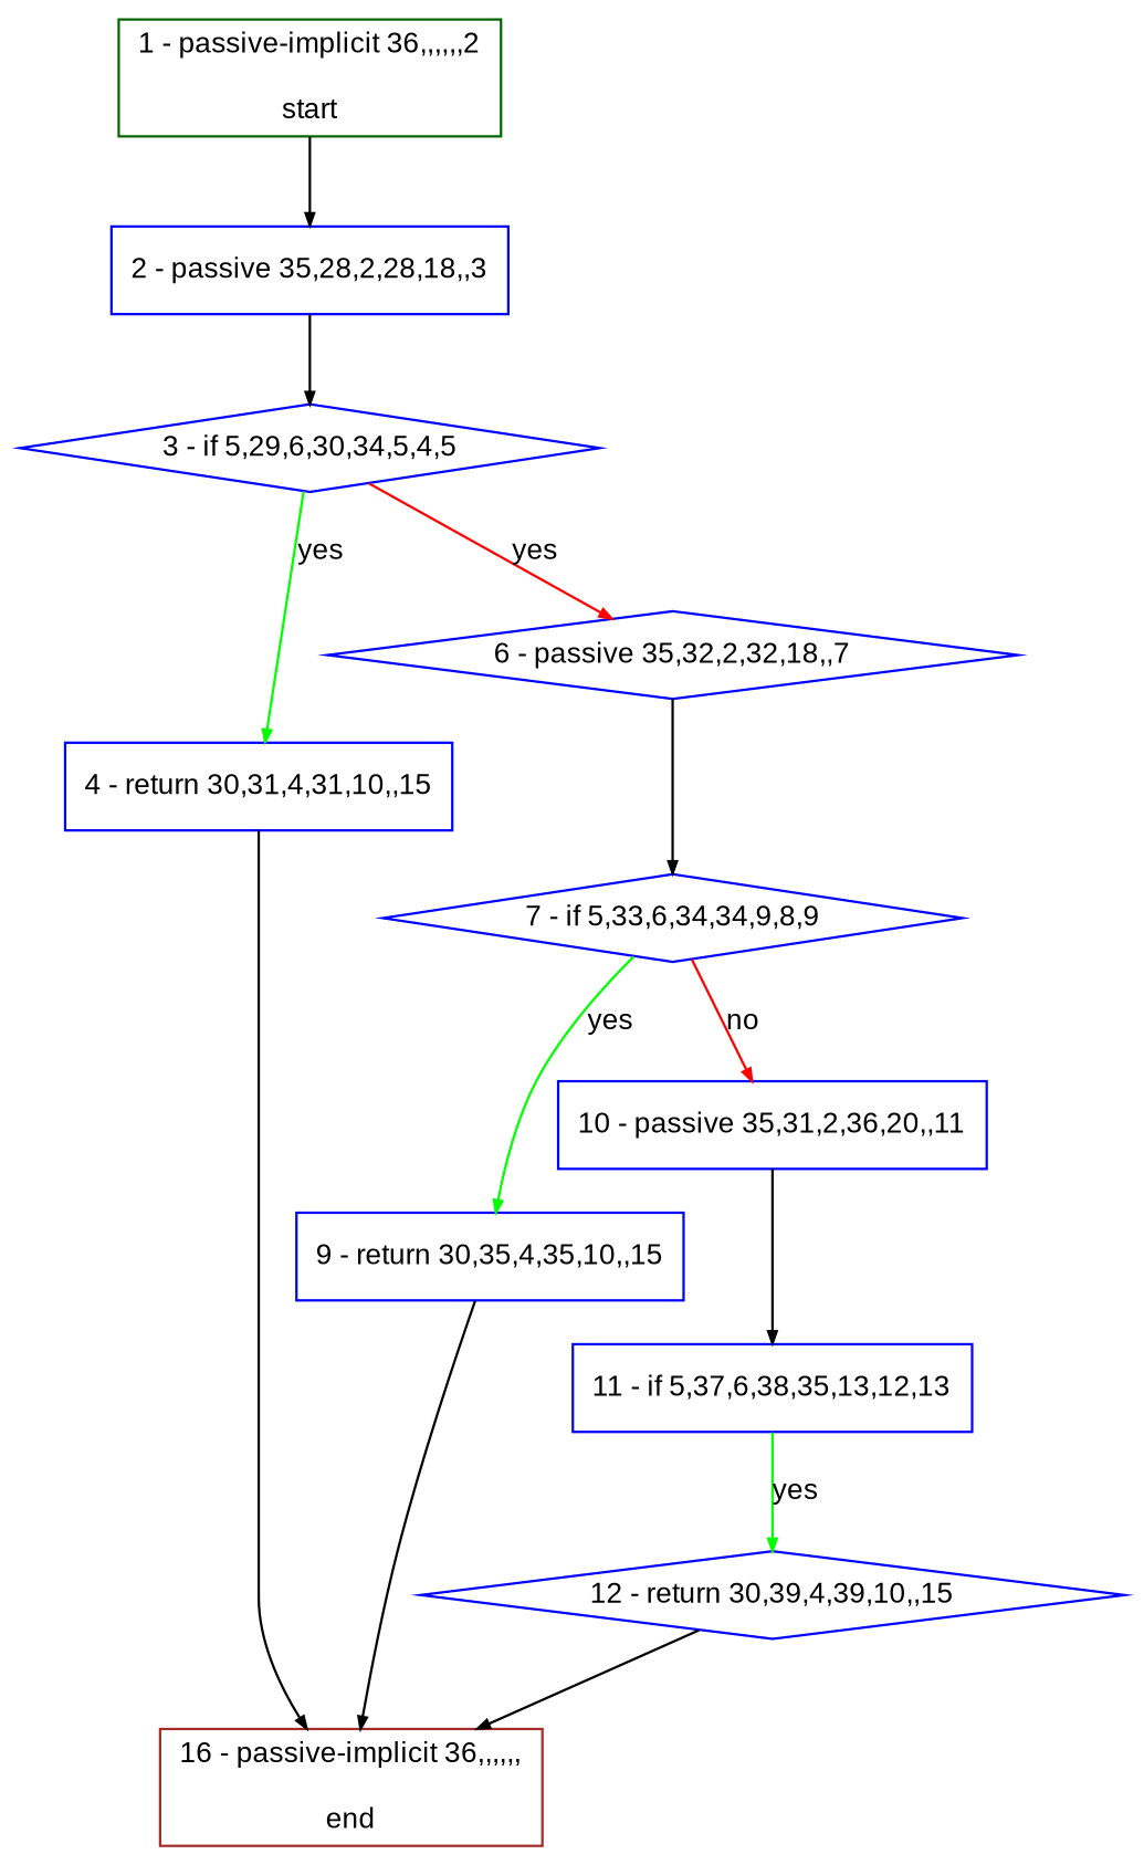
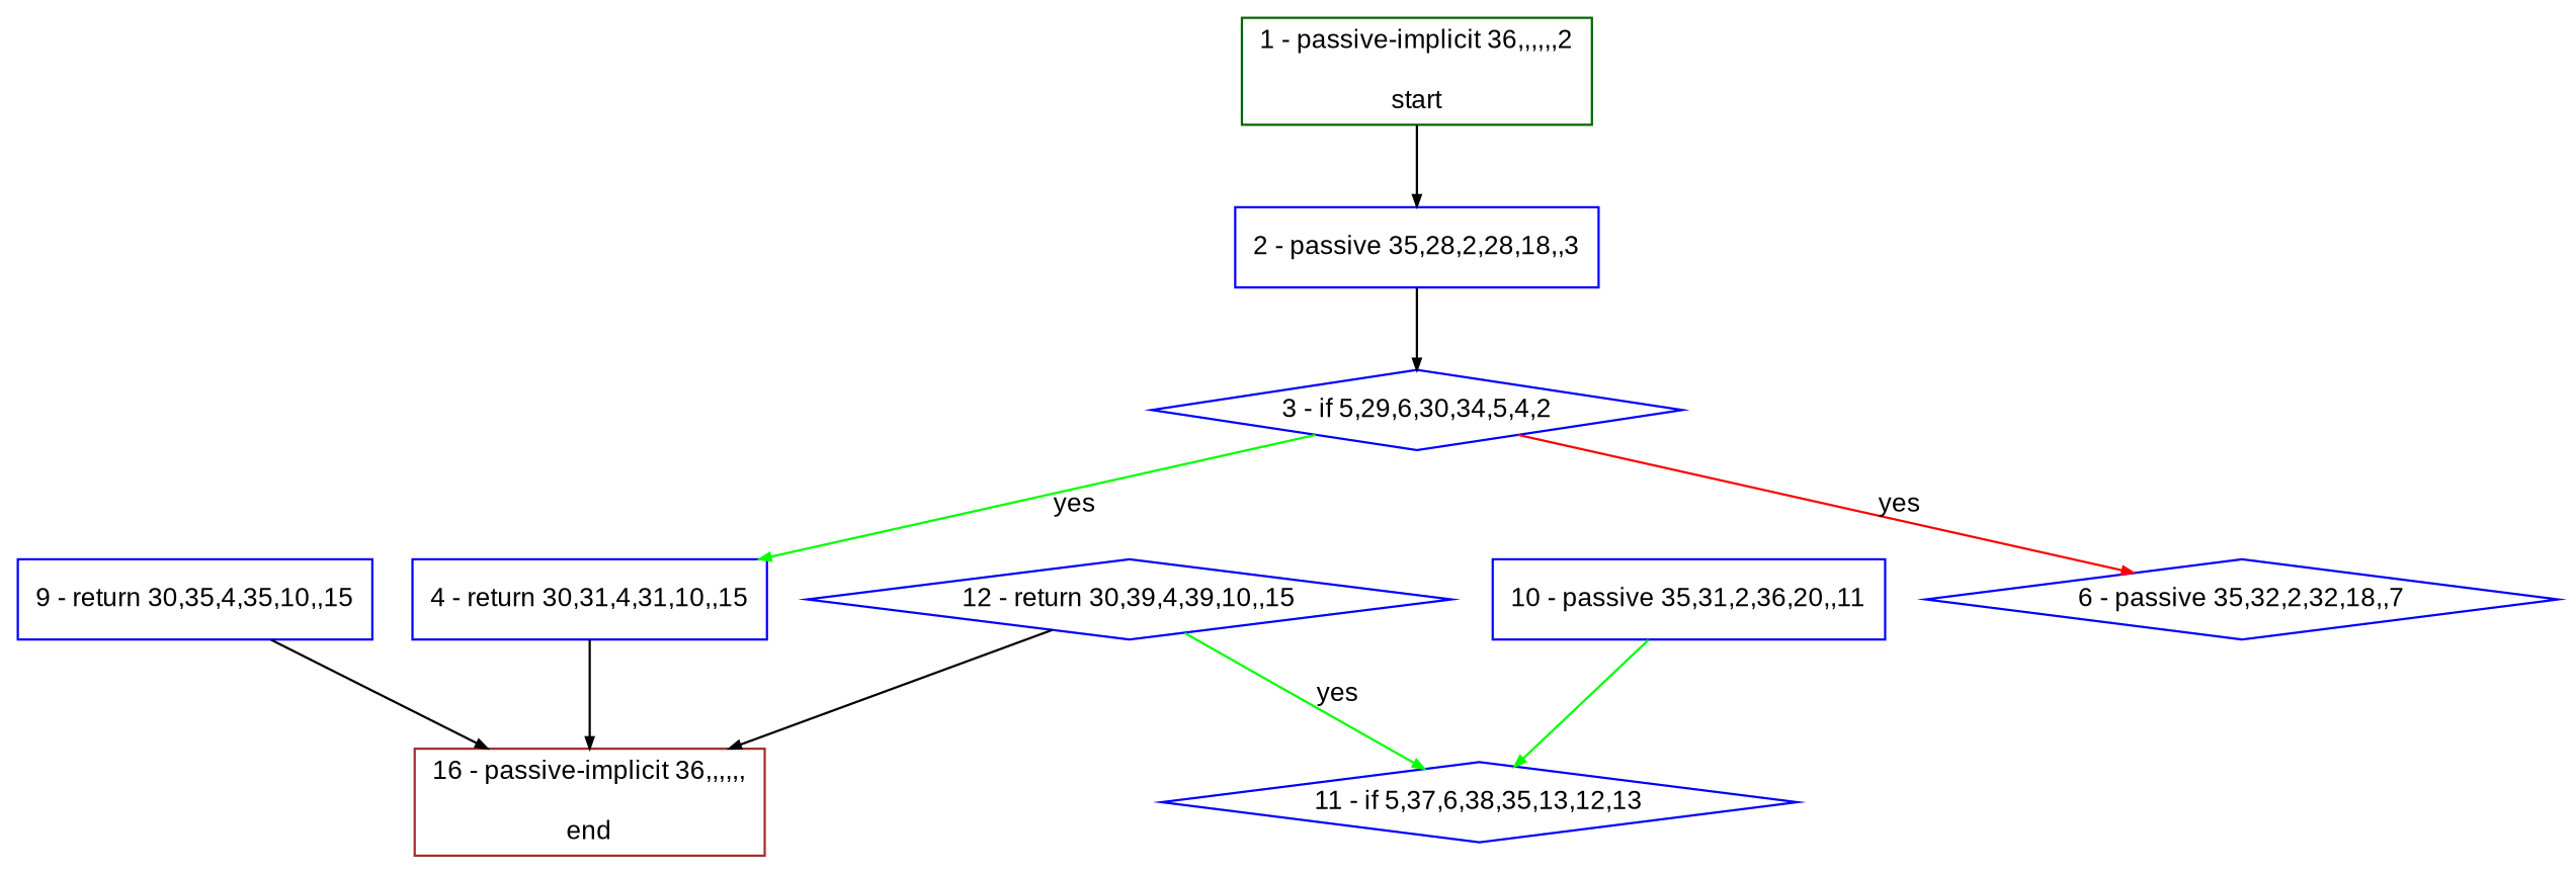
  digraph {
    bgcolor=white
    compound=true
    fillcolor="#FFFFCC"
    fontname=Arial
    fontsize=12
    pack=true
    packmode=clust
    style="rounded,filled"
    node [color="#0000ff" compound=true fillcolor="#ffffff" fixedsize=false fontname=Arial fontsize=12 node_initialized=no shape=box style=filled]
    edge [arrowhead=normal arrowsize=0.5 arrowtail=none color="#000000" compound=true dir=forward fontcolor=black fontname=Arial fontsize=12]
    n1 [label="2 - passive 35,28,2,28,18,,3"]
-   n2 [label="3 - if 5,29,6,30,34,5,4,5" shape=diamond]
+   n2 [label="3 - if 5,29,6,30,34,5,4,2" shape=diamond]
    n3 [label="4 - return 30,31,4,31,10,,15"]
    n4 [label="6 - passive 35,32,2,32,18,,7" shape=diamond]
    n5 [color="#006400" label="1 - passive-implicit 36,,,,,,2\n\nstart"]
    n6 [color="#a52a2a" label="16 - passive-implicit 36,,,,,,\n\nend"]
-   n7 [label="7 - if 5,33,6,34,34,9,8,9" shape=diamond]
    n8 [label="9 - return 30,35,4,35,10,,15"]
    n9 [label="10 - passive 35,31,2,36,20,,11"]
-   n10 [label="11 - if 5,37,6,38,35,13,12,13"]
+   n10 [label="11 - if 5,37,6,38,35,13,12,13" shape=diamond]
    n11 [label="12 - return 30,39,4,39,10,,15" shape=diamond]
    n1 -> n2
    n2 -> n3 [color="#00ff00" label=yes]
    n2 -> n4 [color="#ff0000" label=yes]
    n3 -> n6
-   n4 -> n7
    n5 -> n1
-   n7 -> n8 [color="#00ff00" label=yes]
-   n7 -> n9 [color="#ff0000" label=no]
    n8 -> n6
-   n9 -> n10
-   n10 -> n11 [color="#00ff00" label=yes]
+   n9 -> n10 [color="#00ff00"]
+   n11 -> n10 [color="#00ff00" label=yes]
    n11 -> n6
  }
